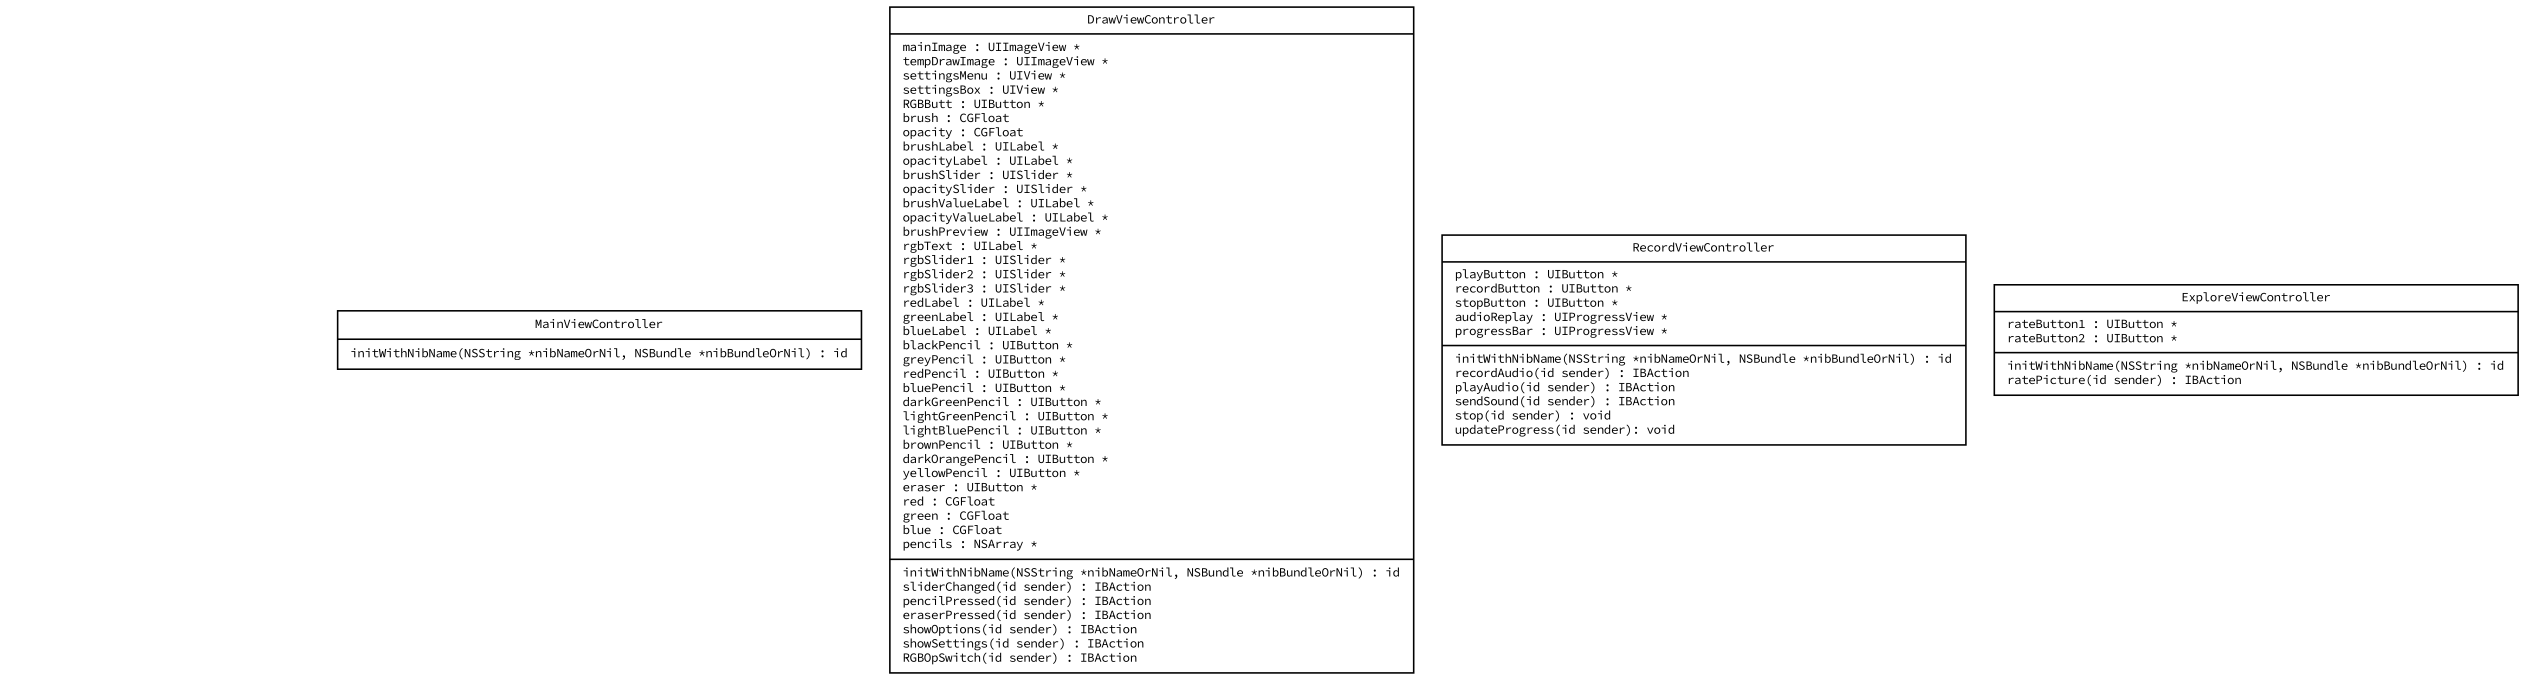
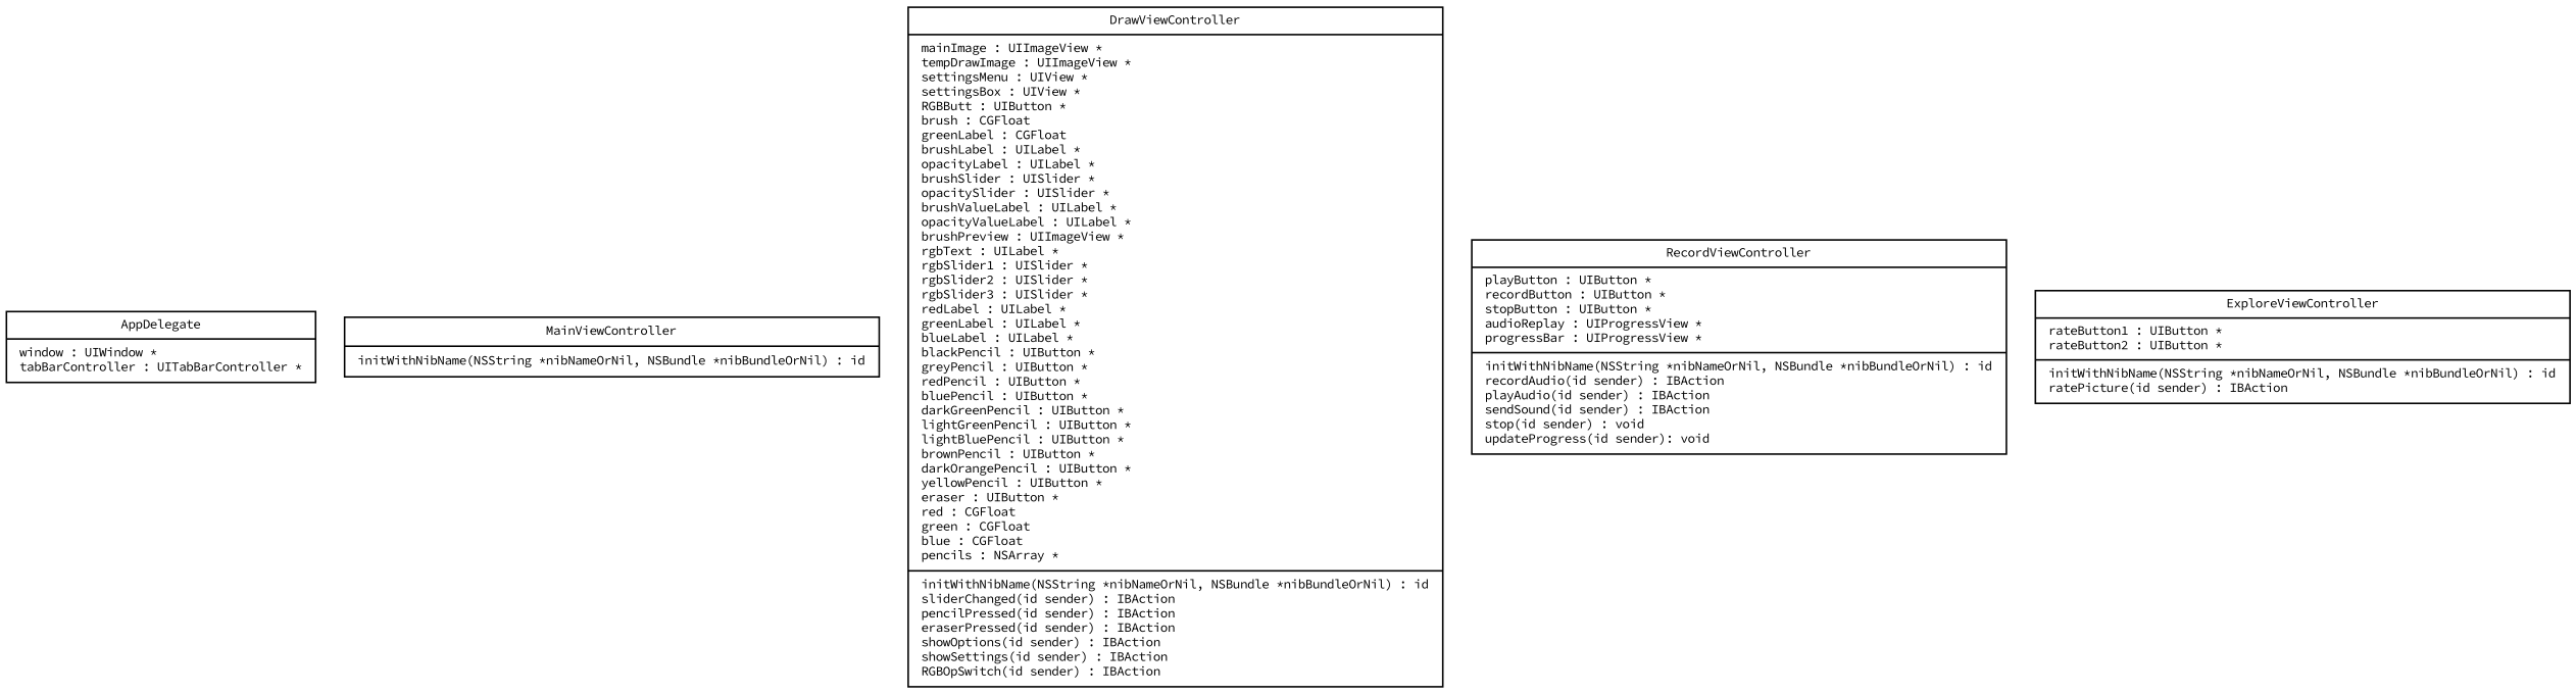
  digraph {
    fontname="Source Code Pro"
    fontsize=8
    node [fontname="Source Code Pro" fontsize=8 shape=record]
+   n1 [label="{AppDelegate|window : UIWindow *\ltabBarController : UITabBarController *\l}"]
    n2 [label="{MainViewController|initWithNibName(NSString *nibNameOrNil, NSBundle *nibBundleOrNil) : id}"]
-   n3 [label="{DrawViewController|mainImage : UIImageView *\ltempDrawImage : UIImageView *\lsettingsMenu : UIView *\lsettingsBox : UIView *\lRGBButt : UIButton *\lbrush : CGFloat\lopacity : CGFloat\lbrushLabel : UILabel *\lopacityLabel : UILabel *\lbrushSlider : UISlider *\lopacitySlider : UISlider *\lbrushValueLabel : UILabel *\lopacityValueLabel : UILabel *\lbrushPreview : UIImageView *\lrgbText : UILabel *\lrgbSlider1 : UISlider *\lrgbSlider2 : UISlider *\lrgbSlider3 : UISlider *\lredLabel : UILabel *\lgreenLabel : UILabel *\lblueLabel : UILabel *\lblackPencil : UIButton *\lgreyPencil : UIButton *\lredPencil : UIButton *\lbluePencil : UIButton *\ldarkGreenPencil : UIButton *\llightGreenPencil : UIButton *\llightBluePencil : UIButton *\lbrownPencil : UIButton *\ldarkOrangePencil : UIButton *\lyellowPencil : UIButton *\leraser : UIButton *\lred : CGFloat\lgreen : CGFloat\lblue : CGFloat\lpencils : NSArray *\l|initWithNibName(NSString *nibNameOrNil, NSBundle *nibBundleOrNil) : id\lsliderChanged(id sender) : IBAction\lpencilPressed(id sender) : IBAction\leraserPressed(id sender) : IBAction\lshowOptions(id sender) : IBAction\lshowSettings(id sender) : IBAction\lRGBOpSwitch(id sender) : IBAction\l}"]
+   n3 [label="{DrawViewController|mainImage : UIImageView *\ltempDrawImage : UIImageView *\lsettingsMenu : UIView *\lsettingsBox : UIView *\lRGBButt : UIButton *\lbrush : CGFloat\lgreenLabel : CGFloat\lbrushLabel : UILabel *\lopacityLabel : UILabel *\lbrushSlider : UISlider *\lopacitySlider : UISlider *\lbrushValueLabel : UILabel *\lopacityValueLabel : UILabel *\lbrushPreview : UIImageView *\lrgbText : UILabel *\lrgbSlider1 : UISlider *\lrgbSlider2 : UISlider *\lrgbSlider3 : UISlider *\lredLabel : UILabel *\lgreenLabel : UILabel *\lblueLabel : UILabel *\lblackPencil : UIButton *\lgreyPencil : UIButton *\lredPencil : UIButton *\lbluePencil : UIButton *\ldarkGreenPencil : UIButton *\llightGreenPencil : UIButton *\llightBluePencil : UIButton *\lbrownPencil : UIButton *\ldarkOrangePencil : UIButton *\lyellowPencil : UIButton *\leraser : UIButton *\lred : CGFloat\lgreen : CGFloat\lblue : CGFloat\lpencils : NSArray *\l|initWithNibName(NSString *nibNameOrNil, NSBundle *nibBundleOrNil) : id\lsliderChanged(id sender) : IBAction\lpencilPressed(id sender) : IBAction\leraserPressed(id sender) : IBAction\lshowOptions(id sender) : IBAction\lshowSettings(id sender) : IBAction\lRGBOpSwitch(id sender) : IBAction\l}"]
    n4 [label="{RecordViewController|playButton : UIButton *\lrecordButton : UIButton *\lstopButton : UIButton *\laudioReplay : UIProgressView *\lprogressBar : UIProgressView *\l|initWithNibName(NSString *nibNameOrNil, NSBundle *nibBundleOrNil) : id\lrecordAudio(id sender) : IBAction\lplayAudio(id sender) : IBAction\lsendSound(id sender) : IBAction\lstop(id sender) : void\lupdateProgress(id sender): void\l}"]
    n5 [label="{ExploreViewController|rateButton1 : UIButton *\lrateButton2 : UIButton *\l|initWithNibName(NSString *nibNameOrNil, NSBundle *nibBundleOrNil) : id\lratePicture(id sender) : IBAction\l}"]
  }
